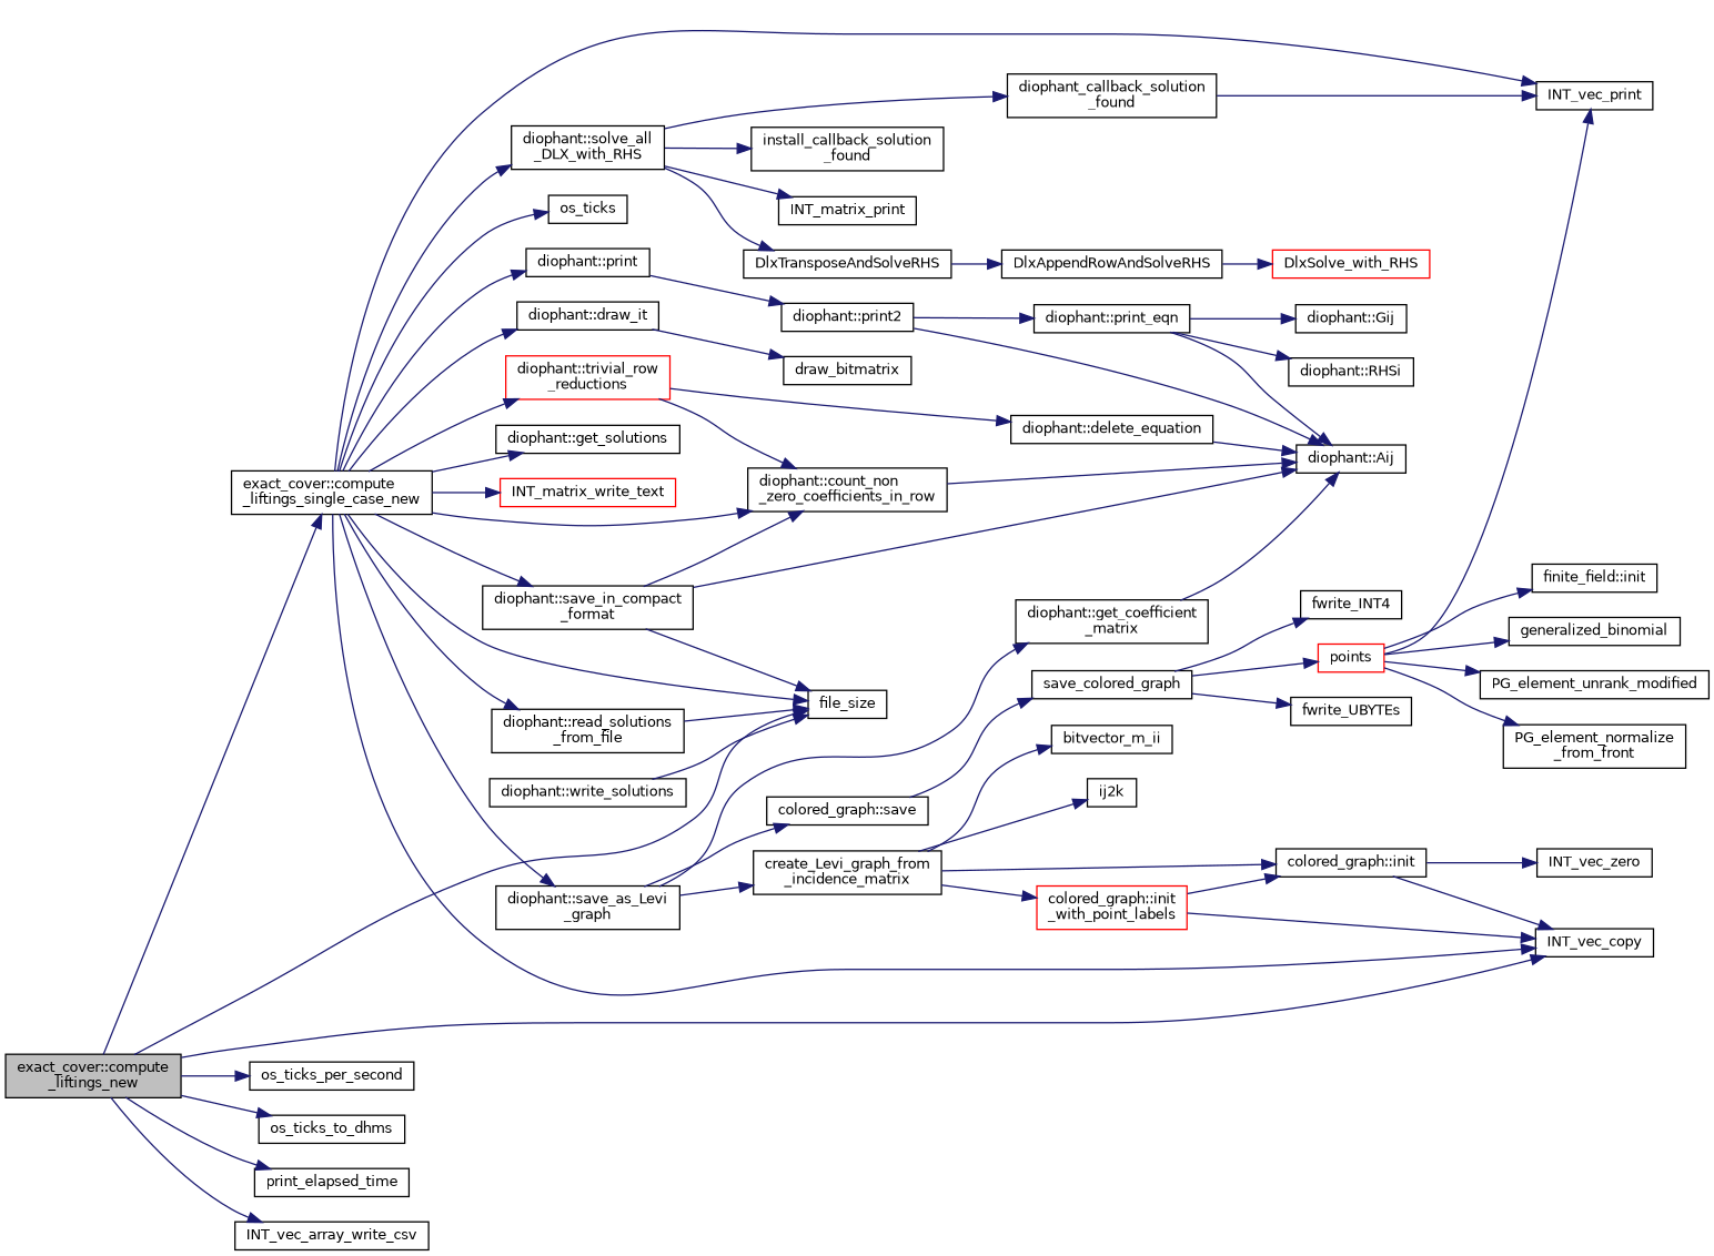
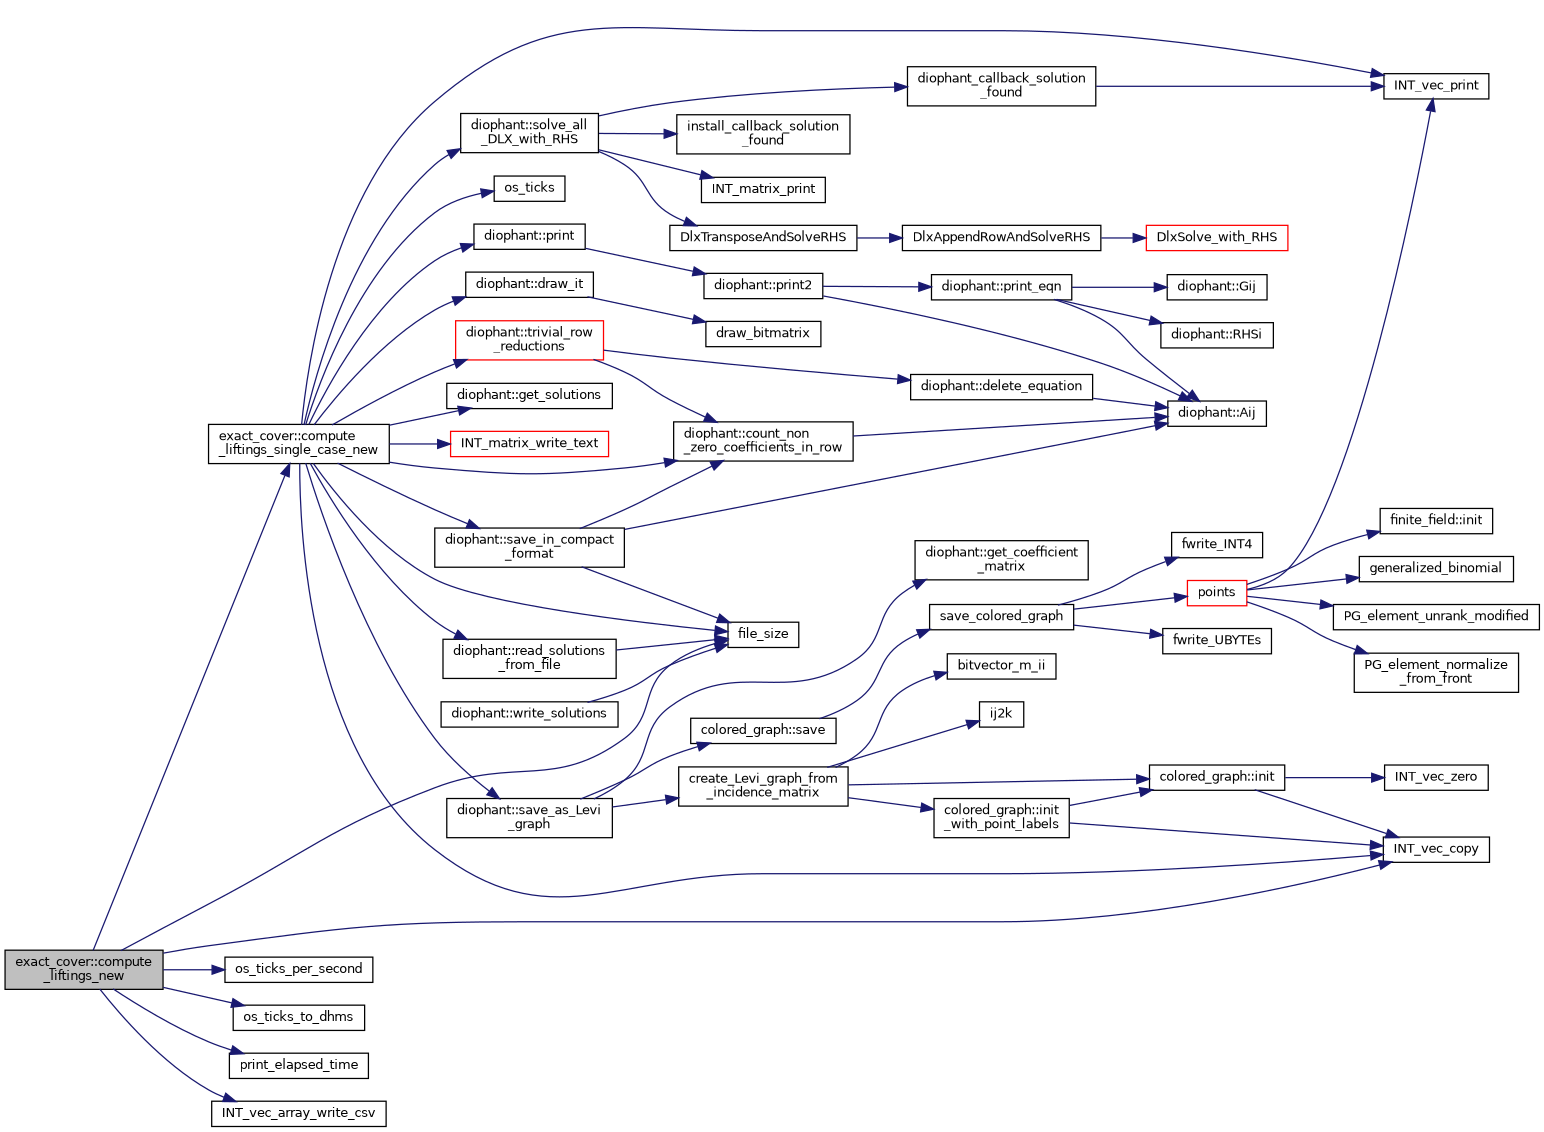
  digraph {
    rankdir=LR
    node [color=black fillcolor=white fontname=Helvetica fontsize=10 shape=record style=filled]
    edge [color=midnightblue fontname=Helvetica fontsize=10 labelfontname=Helvetica labelfontsize=10 style=solid]
    n1 [fillcolor=grey75 fontcolor=black height=0.2 label="exact_cover::compute\l_liftings_new" width=0.4]
    n2 [height=0.2 label="exact_cover::compute\l_liftings_single_case_new" width=0.4]
    n3 [height=0.2 label=INT_vec_copy width=0.4]
    n4 [height=0.2 label=file_size width=0.4]
    n5 [height=0.2 label=os_ticks_per_second width=0.4]
    n6 [height=0.2 label=os_ticks_to_dhms width=0.4]
    n7 [height=0.2 label=print_elapsed_time width=0.4]
    n8 [height=0.2 label=INT_vec_array_write_csv width=0.4]
    n9 [height=0.2 label=INT_vec_print width=0.4]
    n10 [height=0.2 label="diophant::print" width=0.4]
    n11 [color=red height=0.2 label="diophant::trivial_row\l_reductions" width=0.4]
    n12 [height=0.2 label="diophant::draw_it" width=0.4]
    n13 [height=0.2 label="diophant::save_as_Levi\l_graph" width=0.4]
    n14 [height=0.2 label="diophant::save_in_compact\l_format" width=0.4]
    n15 [height=0.2 label=os_ticks width=0.4]
    n16 [height=0.2 label="diophant::solve_all\l_DLX_with_RHS" width=0.4]
    n17 [height=0.2 label="diophant::read_solutions\l_from_file" width=0.4]
    n18 [height=0.2 label="diophant::get_solutions" width=0.4]
    n19 [color=red height=0.2 label=INT_matrix_write_text width=0.4]
    n20 [height=0.2 label="diophant::count_non\l_zero_coefficients_in_row" width=0.4]
    n21 [height=0.2 label="diophant::print2" width=0.4]
    n22 [height=0.2 label="diophant::delete_equation" width=0.4]
    n23 [height=0.2 label=draw_bitmatrix width=0.4]
    n24 [height=0.2 label="diophant::get_coefficient\l_matrix" width=0.4]
    n25 [height=0.2 label="create_Levi_graph_from\l_incidence_matrix" width=0.4]
    n26 [height=0.2 label="colored_graph::save" width=0.4]
    n27 [height=0.2 label="diophant::Aij" width=0.4]
    n28 [height=0.2 label="install_callback_solution\l_found" width=0.4]
    n29 [height=0.2 label="diophant_callback_solution\l_found" width=0.4]
    n30 [height=0.2 label=INT_matrix_print width=0.4]
    n31 [height=0.2 label=DlxTransposeAndSolveRHS width=0.4]
    n32 [height=0.2 label="diophant::write_solutions" width=0.4]
    n33 [height=0.2 label="diophant::print_eqn" width=0.4]
    n34 [height=0.2 label="diophant::Gij" width=0.4]
    n35 [height=0.2 label="diophant::RHSi" width=0.4]
    n36 [height=0.2 label=ij2k width=0.4]
    n37 [height=0.2 label=bitvector_m_ii width=0.4]
-   n38 [color=red height=0.2 label="colored_graph::init\l_with_point_labels" width=0.4]
+   n38 [height=0.2 label="colored_graph::init\l_with_point_labels" width=0.4]
    n39 [height=0.2 label="colored_graph::init" width=0.4]
    n40 [height=0.2 label=save_colored_graph width=0.4]
    n41 [height=0.2 label=INT_vec_zero width=0.4]
    n42 [height=0.2 label=fwrite_INT4 width=0.4]
    n43 [color=red height=0.2 label=points width=0.4]
    n44 [height=0.2 label=fwrite_UBYTEs width=0.4]
    n45 [height=0.2 label="finite_field::init" width=0.4]
    n46 [height=0.2 label=generalized_binomial width=0.4]
    n47 [height=0.2 label=PG_element_unrank_modified width=0.4]
    n48 [height=0.2 label="PG_element_normalize\l_from_front" width=0.4]
    n49 [height=0.2 label=DlxAppendRowAndSolveRHS width=0.4]
    n50 [color=red height=0.2 label=DlxSolve_with_RHS width=0.4]
    n1 -> n2
    n1 -> n3
    n1 -> n4
    n1 -> n5
    n1 -> n6
    n1 -> n7
    n1 -> n8
    n2 -> n3
    n2 -> n4
    n2 -> n9
    n2 -> n10
    n2 -> n11
    n2 -> n12
    n2 -> n13
    n2 -> n14
    n2 -> n15
    n2 -> n16
    n2 -> n17
    n2 -> n18
    n2 -> n19
    n2 -> n20
    n10 -> n21
    n11 -> n20
    n11 -> n22
    n12 -> n23
    n13 -> n24
    n13 -> n25
    n13 -> n26
    n14 -> n4
    n14 -> n20
    n14 -> n27
    n16 -> n28
    n16 -> n29
    n16 -> n30
    n16 -> n31
    n17 -> n4
    n20 -> n27
    n21 -> n27
    n21 -> n33
    n22 -> n27
-   n24 -> n27
    n25 -> n36
    n25 -> n37
    n25 -> n38
    n25 -> n39
    n26 -> n40
    n29 -> n9
    n31 -> n49
    n32 -> n4
    n33 -> n27
    n33 -> n34
    n33 -> n35
    n38 -> n3
    n38 -> n39
    n39 -> n3
    n39 -> n41
    n40 -> n42
    n40 -> n43
    n40 -> n44
    n43 -> n9
    n43 -> n45
    n43 -> n46
    n43 -> n47
    n43 -> n48
    n49 -> n50
  }
